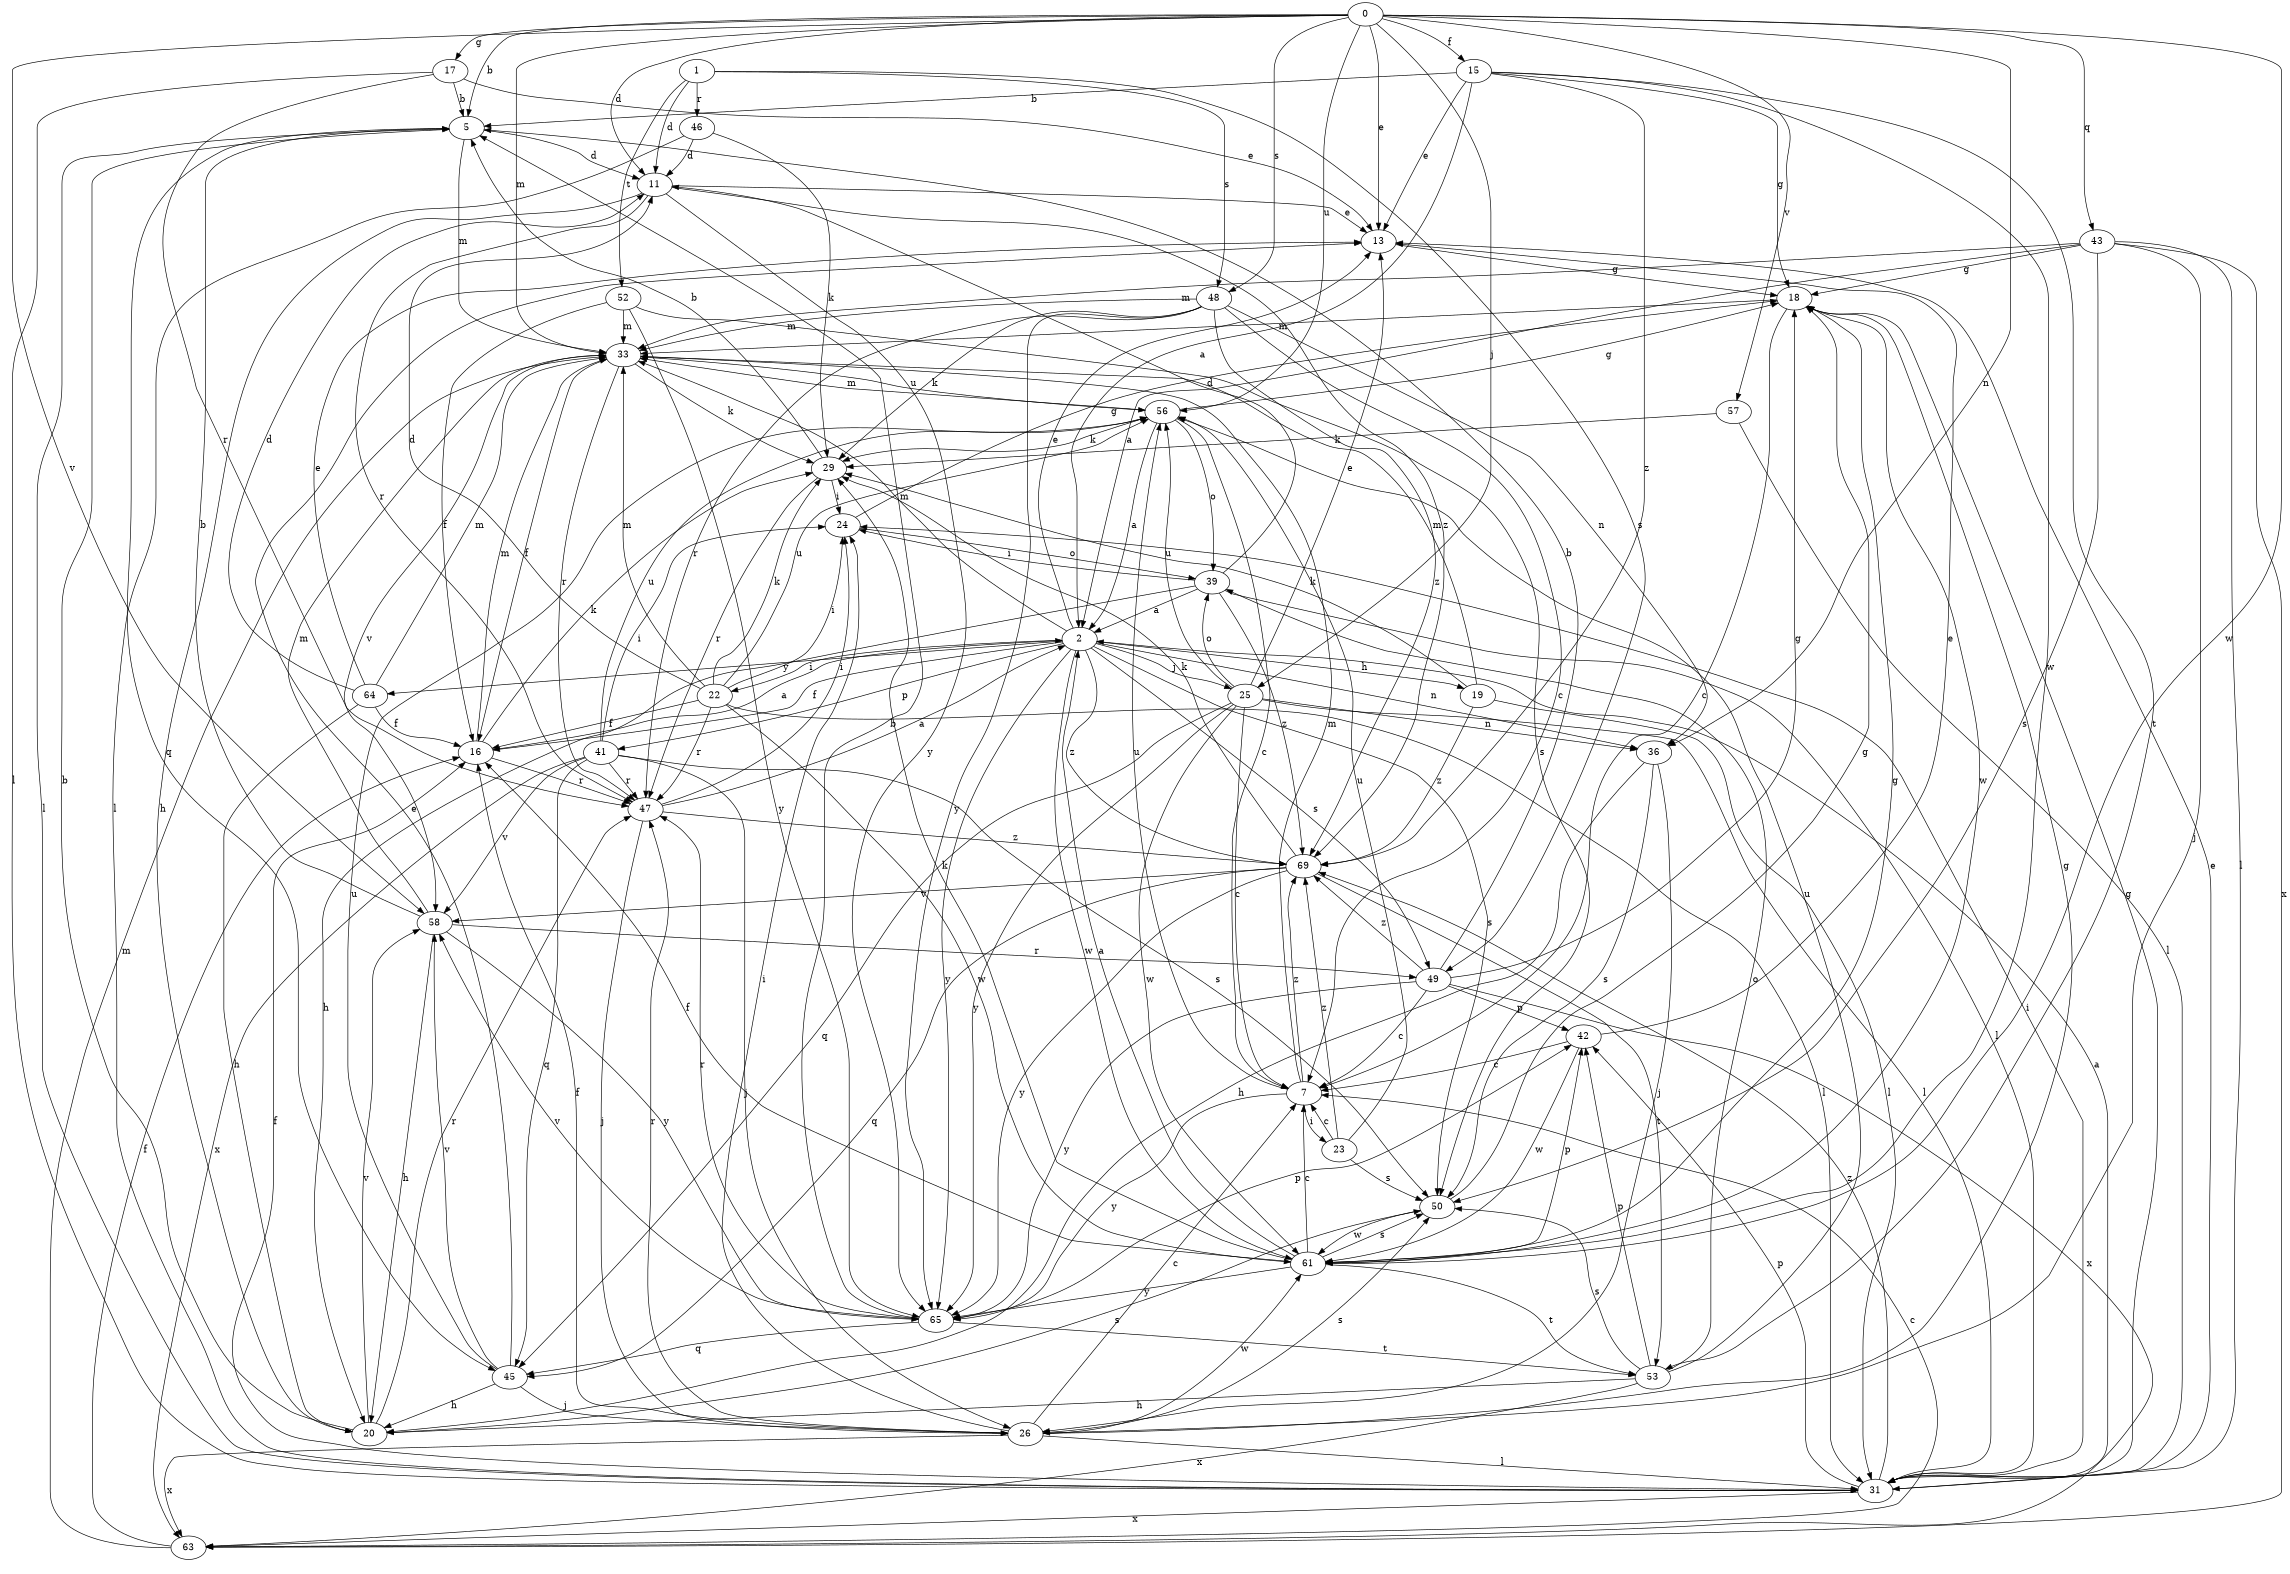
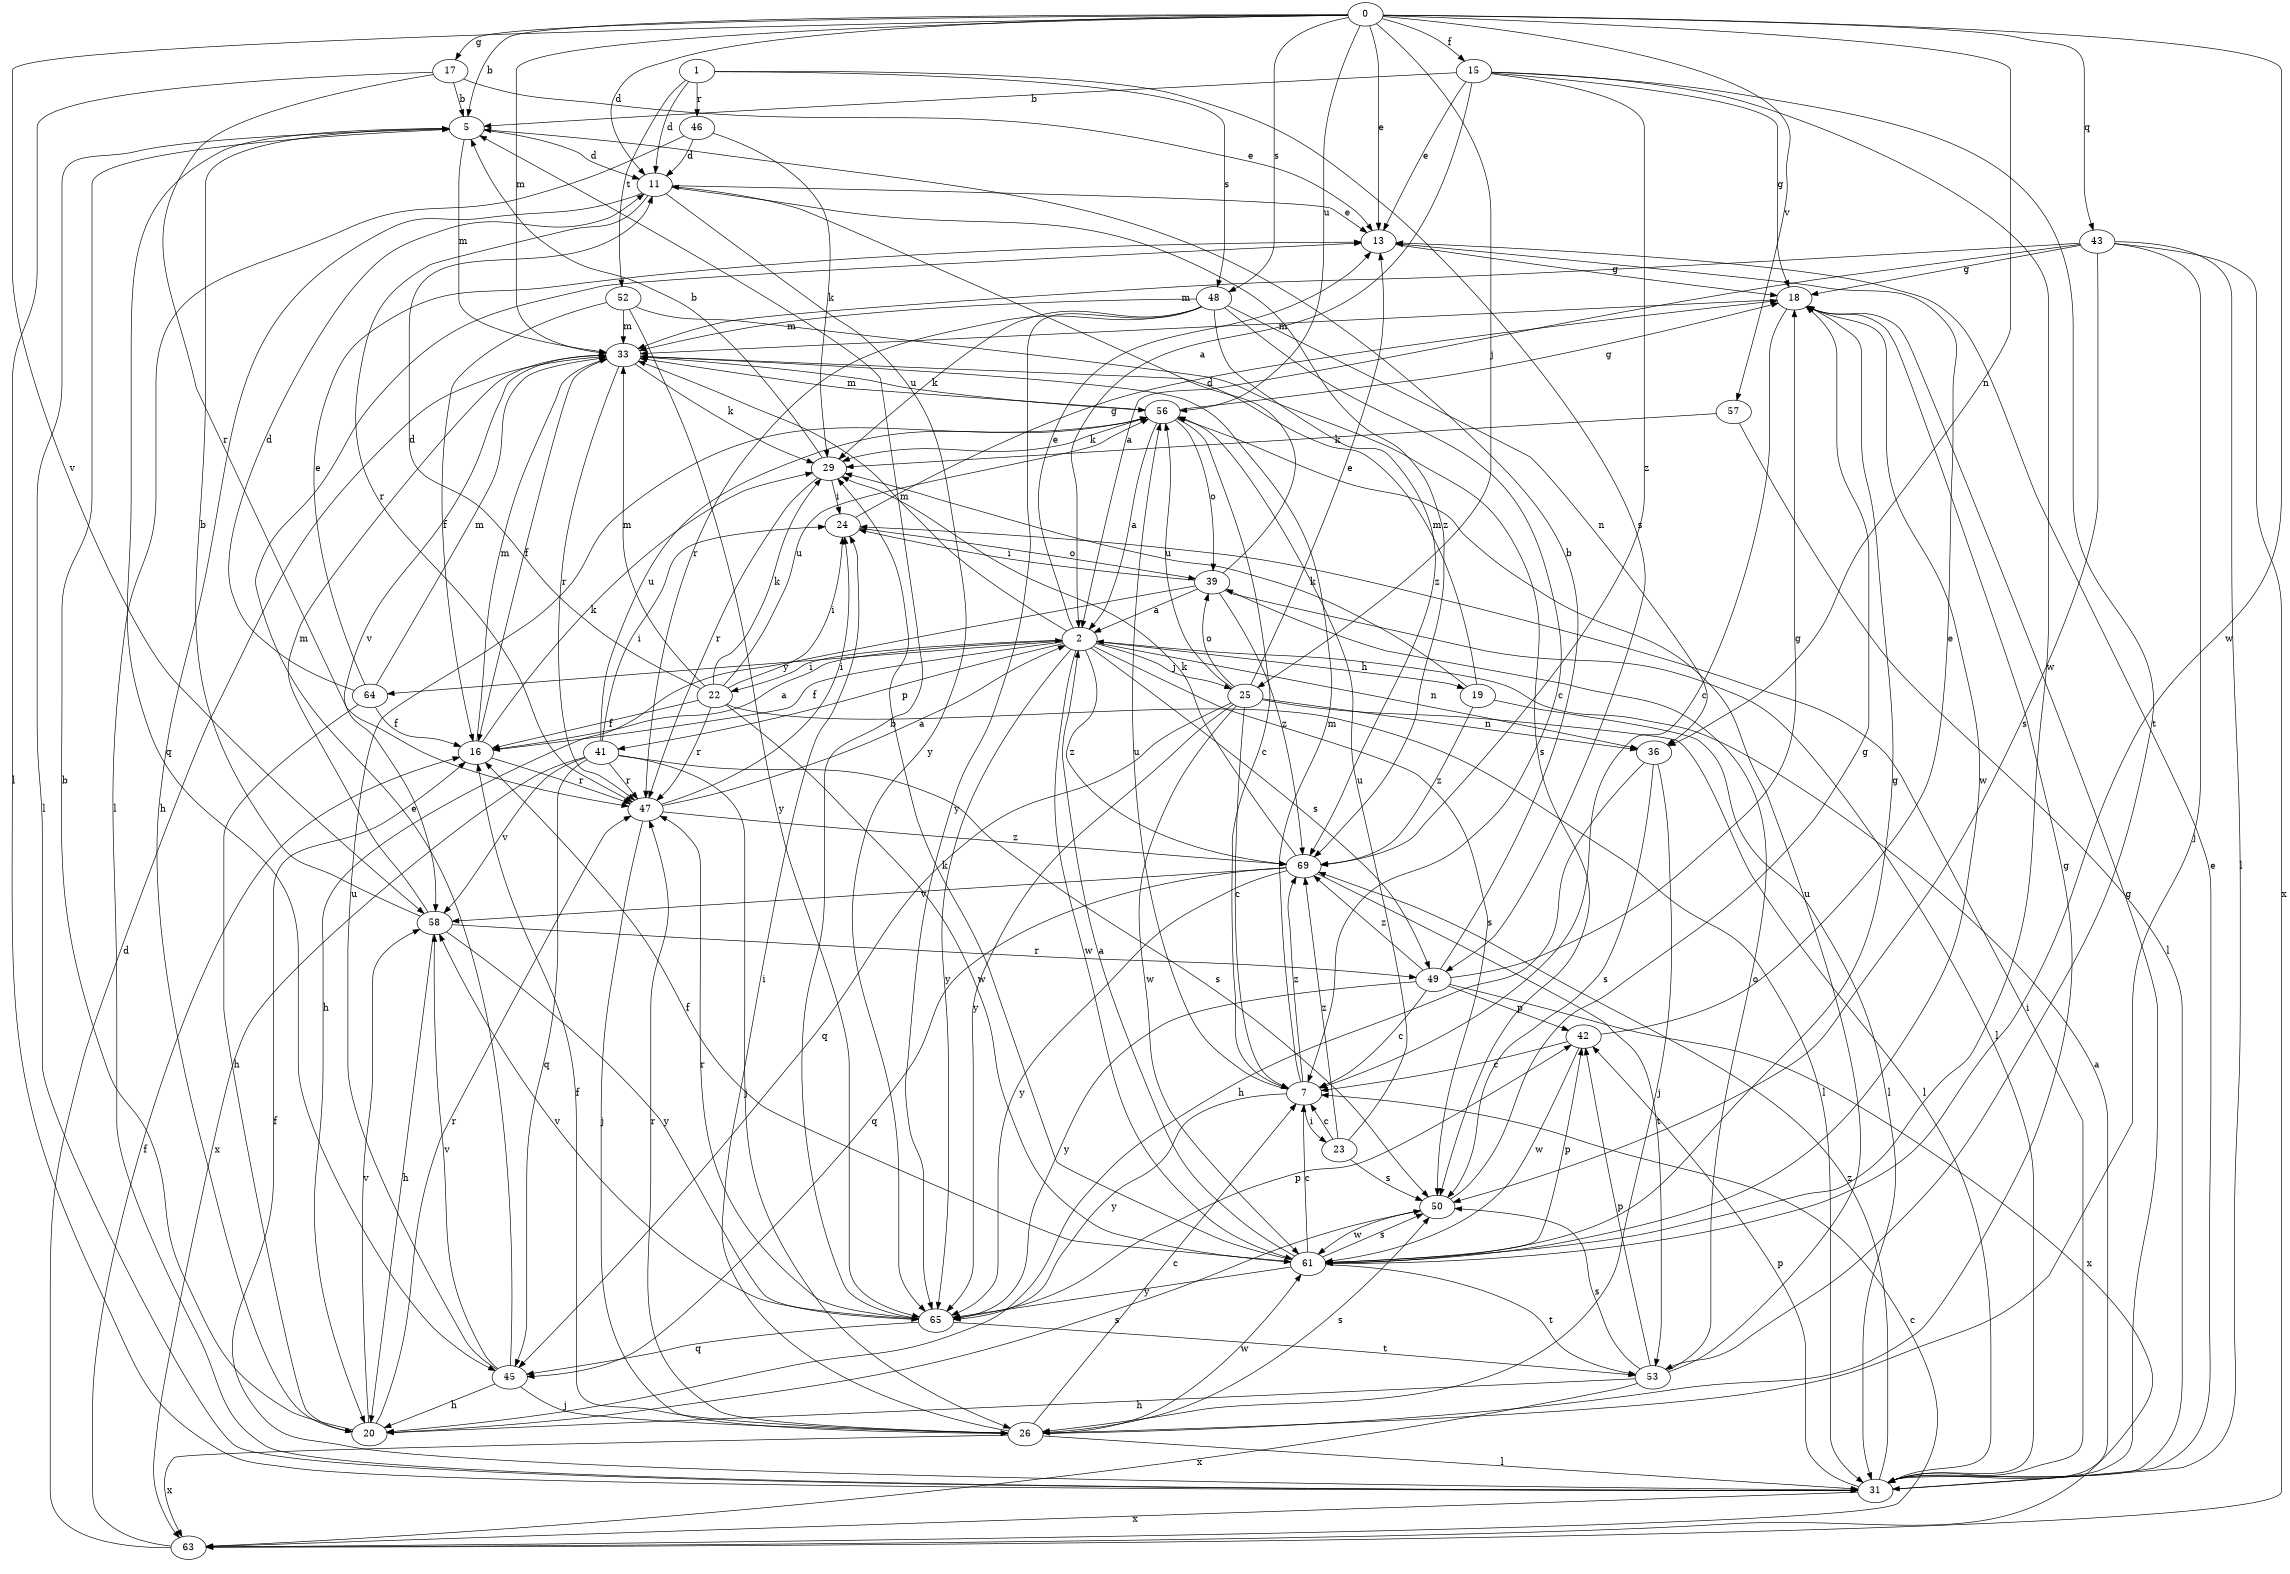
  strict digraph {
    fontname="DejaVu Serif"
    node [fontname="DejaVu Serif"]
    edge [fontname="DejaVu Serif"]
    0
    5
    11
    13
    15
    17
    25
    33
    36
    43
    48
    56
    57
    58
    61
    31
    45
    65
    69
    20
    47
    18
    2
    53
    7
    39
    16
    29
    50
    26
    63
    49
    42
    1
    46
    52
    19
    22
    41
    64
    24
    23
    0 -> 5 [label=b]
    0 -> 11 [label=d]
    0 -> 13 [label=e]
    0 -> 15 [label=f]
    0 -> 17 [label=g]
    0 -> 25 [label=j]
    0 -> 33 [label=m]
    0 -> 36 [label=n]
    0 -> 43 [label=q]
    0 -> 48 [label=s]
    0 -> 56 [label=u]
    0 -> 57 [label=v]
    0 -> 58 [label=v]
    0 -> 61 [label=w]
    5 -> 11 [label=d]
    5 -> 33 [label=m]
    5 -> 31 [label=l]
    5 -> 45 [label=q]
    11 -> 13 [label=e]
    11 -> 65 [label=y]
    11 -> 69 [label=z]
    11 -> 20 [label=h]
    11 -> 47 [label=r]
    13 -> 18 [label=g]
    15 -> 5 [label=b]
    15 -> 13 [label=e]
    15 -> 61 [label=w]
    15 -> 69 [label=z]
    15 -> 18 [label=g]
    15 -> 2 [label=a]
    15 -> 53 [label=t]
    17 -> 5 [label=b]
    17 -> 13 [label=e]
    17 -> 31 [label=l]
    17 -> 47 [label=r]
    25 -> 13 [label=e]
    25 -> 36 [label=n]
    25 -> 56 [label=u]
    25 -> 61 [label=w]
    25 -> 31 [label=l]
    25 -> 45 [label=q]
    25 -> 65 [label=y]
    25 -> 7 [label=c]
    25 -> 39 [label=o]
    33 -> 56 [label=u]
    33 -> 58 [label=v]
    33 -> 47 [label=r]
    33 -> 16 [label=f]
    33 -> 29 [label=k]
    36 -> 20 [label=h]
    36 -> 50 [label=s]
    36 -> 26 [label=j]
    43 -> 33 [label=m]
    43 -> 31 [label=l]
    43 -> 18 [label=g]
    43 -> 2 [label=a]
    43 -> 50 [label=s]
    43 -> 26 [label=j]
    43 -> 63 [label=x]
    48 -> 33 [label=m]
    48 -> 36 [label=n]
    48 -> 65 [label=y]
    48 -> 69 [label=z]
    48 -> 47 [label=r]
    48 -> 7 [label=c]
    48 -> 29 [label=k]
    56 -> 33 [label=m]
    56 -> 18 [label=g]
    56 -> 2 [label=a]
    56 -> 7 [label=c]
    56 -> 39 [label=o]
    56 -> 29 [label=k]
    57 -> 31 [label=l]
    57 -> 29 [label=k]
    58 -> 5 [label=b]
    58 -> 33 [label=m]
    58 -> 65 [label=y]
    58 -> 20 [label=h]
    58 -> 49 [label=r]
    61 -> 65 [label=y]
    61 -> 18 [label=g]
    61 -> 2 [label=a]
    61 -> 53 [label=t]
    61 -> 7 [label=c]
    61 -> 16 [label=f]
    61 -> 29 [label=k]
    61 -> 50 [label=s]
    61 -> 42 [label=p]
    31 -> 13 [label=e]
    31 -> 69 [label=z]
    31 -> 18 [label=g]
    31 -> 2 [label=a]
    31 -> 16 [label=f]
    31 -> 63 [label=x]
    31 -> 42 [label=p]
    31 -> 24 [label=i]
    45 -> 13 [label=e]
    45 -> 56 [label=u]
    45 -> 58 [label=v]
    45 -> 20 [label=h]
    45 -> 26 [label=j]
    65 -> 5 [label=b]
    65 -> 58 [label=v]
    65 -> 45 [label=q]
    65 -> 47 [label=r]
    65 -> 53 [label=t]
    65 -> 42 [label=p]
    69 -> 58 [label=v]
    69 -> 45 [label=q]
    69 -> 65 [label=y]
    69 -> 53 [label=t]
    69 -> 29 [label=k]
    20 -> 5 [label=b]
    20 -> 58 [label=v]
    20 -> 47 [label=r]
    20 -> 50 [label=s]
    47 -> 69 [label=z]
    47 -> 2 [label=a]
    47 -> 26 [label=j]
    47 -> 24 [label=i]
    18 -> 33 [label=m]
    18 -> 61 [label=w]
    18 -> 7 [label=c]
    2 -> 13 [label=e]
    2 -> 25 [label=j]
    2 -> 33 [label=m]
    2 -> 36 [label=n]
    2 -> 61 [label=w]
    2 -> 65 [label=y]
    2 -> 69 [label=z]
    2 -> 16 [label=f]
    2 -> 50 [label=s]
    2 -> 49 [label=s]
    2 -> 19 [label=h]
    2 -> 22 [label=i]
    2 -> 41 [label=p]
    2 -> 64 [label=y]
    53 -> 56 [label=u]
    53 -> 20 [label=h]
    53 -> 39 [label=o]
    53 -> 50 [label=s]
    53 -> 63 [label=x]
    53 -> 42 [label=p]
    7 -> 33 [label=m]
    7 -> 56 [label=u]
    7 -> 65 [label=y]
    7 -> 69 [label=z]
    7 -> 23 [label=i]
    39 -> 11 [label=d]
    39 -> 31 [label=l]
    39 -> 69 [label=z]
    39 -> 20 [label=h]
    39 -> 2 [label=a]
    39 -> 24 [label=i]
    16 -> 33 [label=m]
    16 -> 47 [label=r]
    16 -> 2 [label=a]
    16 -> 29 [label=k]
    29 -> 5 [label=b]
    29 -> 47 [label=r]
    29 -> 24 [label=i]
    50 -> 61 [label=w]
    50 -> 18 [label=g]
    26 -> 61 [label=w]
    26 -> 31 [label=l]
    26 -> 47 [label=r]
    26 -> 18 [label=g]
    26 -> 7 [label=c]
    26 -> 16 [label=f]
    26 -> 50 [label=s]
    26 -> 63 [label=x]
    26 -> 24 [label=i]
-   63 -> 33 [label=m]
+   63 -> 33 [label=d]
    63 -> 7 [label=c]
    63 -> 16 [label=f]
    49 -> 5 [label=b]
    49 -> 65 [label=y]
    49 -> 69 [label=z]
    49 -> 18 [label=g]
    49 -> 7 [label=c]
    49 -> 63 [label=x]
    49 -> 42 [label=p]
    42 -> 13 [label=e]
    42 -> 61 [label=w]
    42 -> 7 [label=c]
    1 -> 11 [label=d]
    1 -> 48 [label=s]
    1 -> 49 [label=s]
    1 -> 46 [label=r]
    1 -> 52 [label=t]
    46 -> 11 [label=d]
    46 -> 31 [label=l]
    46 -> 29 [label=k]
    52 -> 33 [label=m]
    52 -> 65 [label=y]
    52 -> 16 [label=f]
    52 -> 50 [label=s]
    19 -> 33 [label=m]
    19 -> 31 [label=l]
    19 -> 69 [label=z]
    19 -> 29 [label=k]
    22 -> 11 [label=d]
    22 -> 33 [label=m]
    22 -> 56 [label=u]
    22 -> 61 [label=w]
    22 -> 31 [label=l]
    22 -> 47 [label=r]
    22 -> 16 [label=f]
    22 -> 29 [label=k]
    22 -> 24 [label=i]
    41 -> 56 [label=u]
    41 -> 58 [label=v]
    41 -> 45 [label=q]
    41 -> 47 [label=r]
    41 -> 50 [label=s]
    41 -> 26 [label=j]
    41 -> 63 [label=x]
    41 -> 24 [label=i]
    64 -> 11 [label=d]
    64 -> 13 [label=e]
    64 -> 33 [label=m]
    64 -> 20 [label=h]
    64 -> 16 [label=f]
    24 -> 18 [label=g]
    24 -> 39 [label=o]
    23 -> 56 [label=u]
    23 -> 69 [label=z]
    23 -> 7 [label=c]
    23 -> 50 [label=s]
  }
